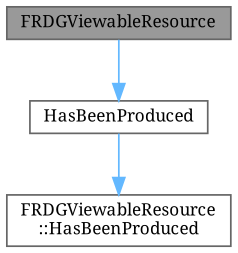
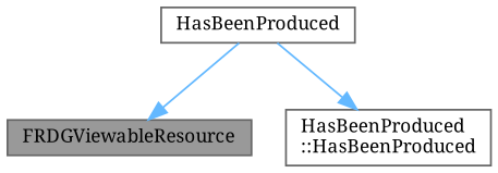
  digraph {
    fontname="Noto Serif"
    rankdir=TB
    node [color=grey40 fillcolor=white fontname="Noto Serif" fontsize=10 shape=box style=filled]
    edge [color=steelblue1 fontname="Noto Serif" fontsize=10 labelfontname=Helvetica labelfontsize=10 style=solid]
    n1 [color=gray40 fillcolor=grey60 fontcolor=black height=0.2 label=FRDGViewableResource width=0.4]
    n2 [height=0.2 label=HasBeenProduced width=0.4]
-   n3 [height=0.2 label="FRDGViewableResource\l::HasBeenProduced" width=0.4]
-   n1 -> n2
+   n3 [height=0.2 label="HasBeenProduced\l::HasBeenProduced" width=0.4]
+   n2 -> n1
    n2 -> n3
  }
